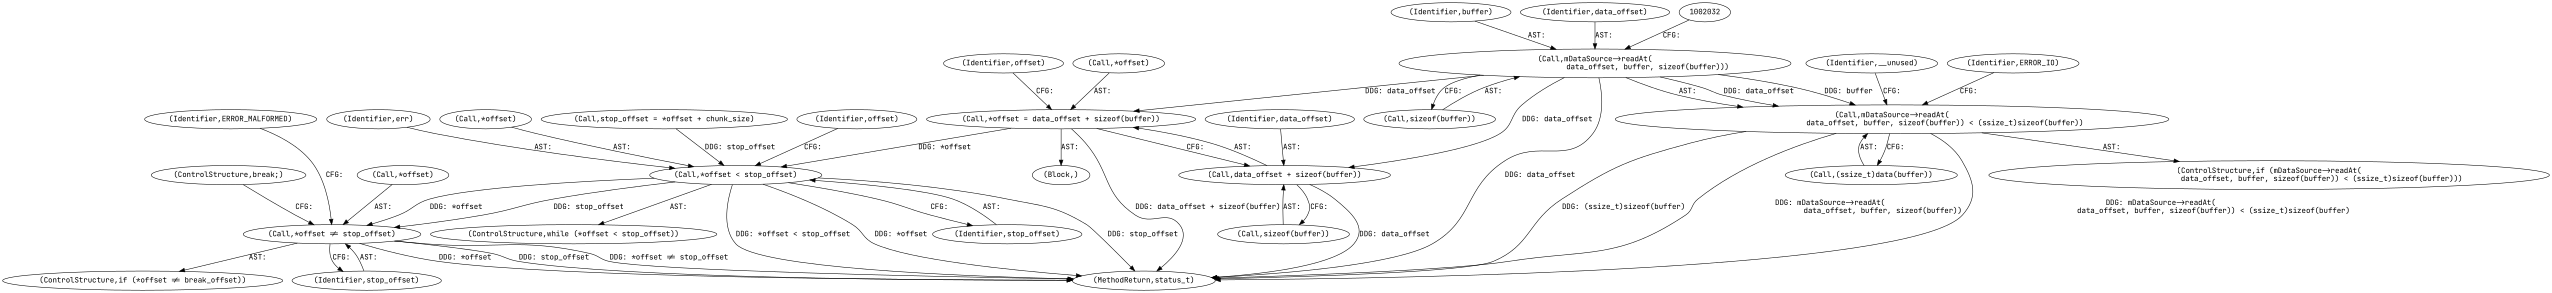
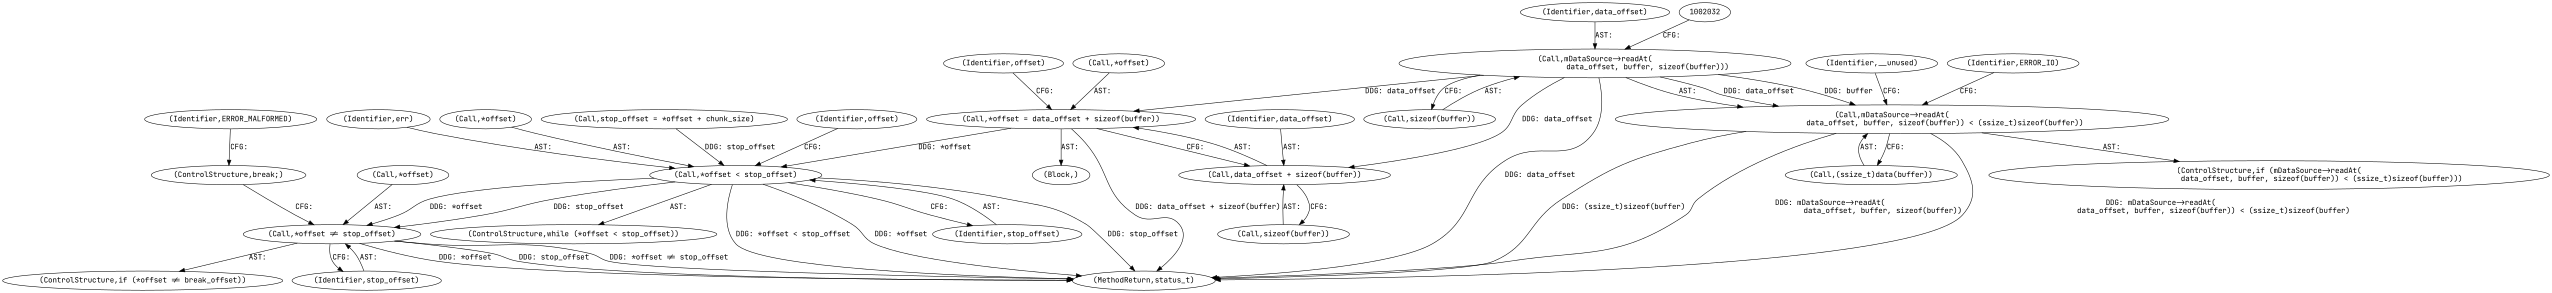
  digraph {
    fontname="JetBrains Mono"
    node [fontname="JetBrains Mono"]
    edge [fontname="JetBrains Mono"]
    n1 [label="(Call,mDataSource->readAt(\n                        data_offset, buffer, sizeof(buffer)))"]
    n2 [label="(Call,mDataSource->readAt(\n                        data_offset, buffer, sizeof(buffer)) < (ssize_t)sizeof(buffer))"]
    n3 [label="(Call,*offset = data_offset + sizeof(buffer))"]
    n4 [label="(Call,data_offset + sizeof(buffer))"]
    n5 [label="(Call,sizeof(buffer))"]
    n6 [label="(MethodReturn,status_t)"]
    n7 [label="(ControlStructure,if (mDataSource->readAt(\n                        data_offset, buffer, sizeof(buffer)) < (ssize_t)sizeof(buffer)))"]
    n8 [label="(Call,(ssize_t)data(buffer))"]
    n9 [label="(Call,*offset < stop_offset)"]
    n10 [label="(Block,)"]
    n11 [label="(Call,sizeof(buffer))"]
    n12 [label="(Call,*offset != stop_offset)"]
    n13 [label="(Identifier,stop_offset)"]
    n14 [label="(ControlStructure,while (*offset < stop_offset))"]
    n15 [label="(Identifier,stop_offset)"]
    n16 [label="(ControlStructure,if (*offset != break_offset))"]
-   n17 [label="(Identifier,buffer)"]
    n18 [label="(Call,*offset)"]
    n19 [label="(ControlStructure,break;)"]
    n20 [label="(Call,stop_offset = *offset + chunk_size)"]
    n21 [label="(Call,*offset)"]
    n22 [label="(Identifier,data_offset)"]
    n23 [label="(Identifier,offset)"]
    n24 [label="(Identifier,ERROR_MALFORMED)"]
    n25 [label="(Identifier,data_offset)"]
    n26 [label="(Identifier,__unused)"]
    n27 [label="(Identifier,err)"]
    n28 [label="(Call,*offset)"]
    n29 [label="(Identifier,offset)"]
    n30 [label="(Identifier,ERROR_IO)"]
    1002032
    n1 -> n2 [label="AST: "]
    n1 -> n2 [label="DDG: data_offset"]
    n1 -> n2 [label="DDG: buffer"]
    n1 -> n3 [label="DDG: data_offset"]
    n1 -> n4 [label="DDG: data_offset"]
    n1 -> n5 [label="CFG: "]
    n1 -> n6 [label="DDG: data_offset"]
    n2 -> n6 [label="DDG: (ssize_t)sizeof(buffer)"]
    n2 -> n6 [label="DDG: mDataSource->readAt(\n                        data_offset, buffer, sizeof(buffer))"]
    n2 -> n6 [label="DDG: mDataSource->readAt(\n                        data_offset, buffer, sizeof(buffer)) < (ssize_t)sizeof(buffer)"]
    n2 -> n7 [label="AST: "]
    n2 -> n8 [label="CFG: "]
    n3 -> n4 [label="CFG: "]
    n3 -> n6 [label="DDG: data_offset + sizeof(buffer)"]
    n3 -> n9 [label="DDG: *offset"]
    n3 -> n10 [label="AST: "]
    n4 -> n3 [label="AST: "]
-   n4 -> n6 [label="DDG: data_offset"]
    n4 -> n11 [label="CFG: "]
    n5 -> n1 [label="AST: "]
    n8 -> n2 [label="AST: "]
    n9 -> n6 [label="DDG: *offset"]
    n9 -> n6 [label="DDG: stop_offset"]
    n9 -> n6 [label="DDG: *offset < stop_offset"]
    n9 -> n12 [label="DDG: *offset"]
    n9 -> n12 [label="DDG: stop_offset"]
    n9 -> n13 [label="CFG: "]
    n9 -> n14 [label="AST: "]
    n11 -> n4 [label="AST: "]
    n12 -> n6 [label="DDG: *offset"]
    n12 -> n6 [label="DDG: stop_offset"]
    n12 -> n6 [label="DDG: *offset != stop_offset"]
    n12 -> n15 [label="CFG: "]
    n12 -> n16 [label="AST: "]
    n13 -> n9 [label="AST: "]
    n15 -> n12 [label="AST: "]
-   n17 -> n1 [label="AST: "]
    n18 -> n9 [label="AST: "]
    n19 -> n12 [label="CFG: "]
    n20 -> n9 [label="DDG: stop_offset"]
    n21 -> n3 [label="AST: "]
    n22 -> n1 [label="AST: "]
    n23 -> n9 [label="CFG: "]
-   n24 -> n12 [label="CFG: "]
+   n24 -> n19 [label="CFG: "]
    n25 -> n4 [label="AST: "]
    n26 -> n2 [label="CFG: "]
    n27 -> n9 [label="AST: "]
    n28 -> n12 [label="AST: "]
    n29 -> n3 [label="CFG: "]
    n30 -> n2 [label="CFG: "]
    1002032 -> n1 [label="CFG: "]
  }
